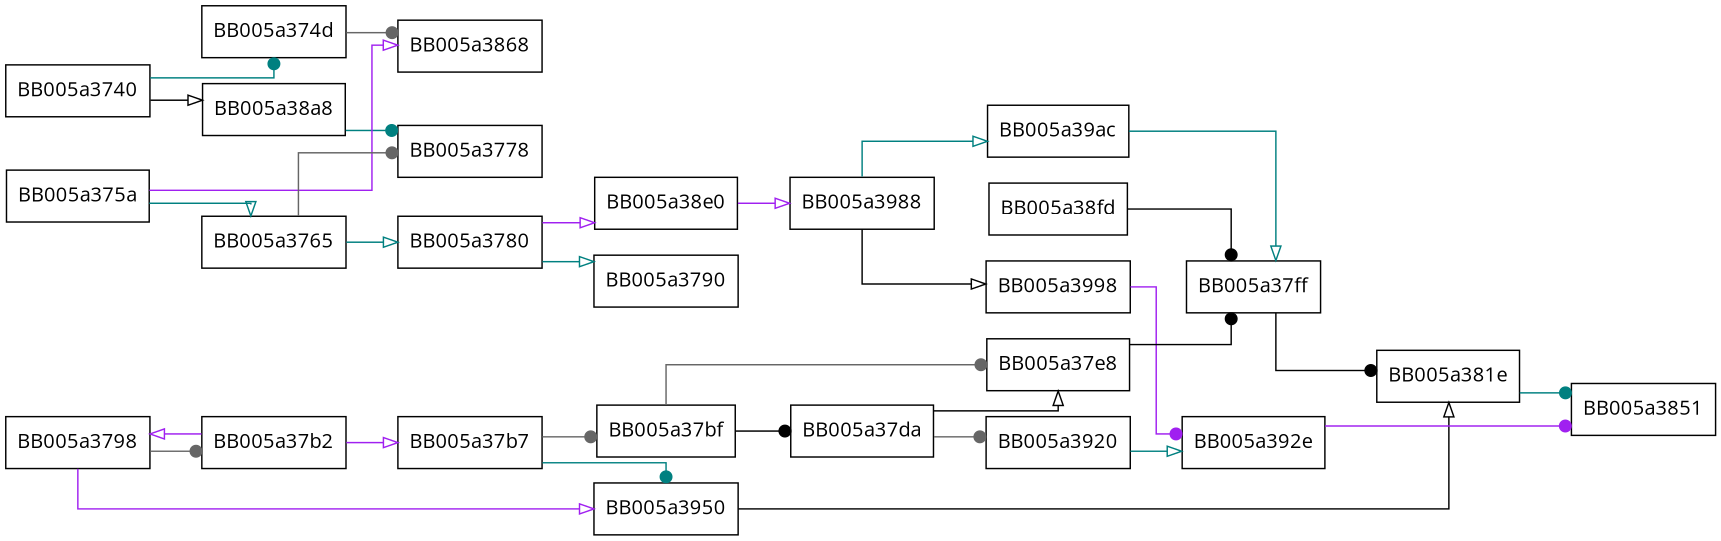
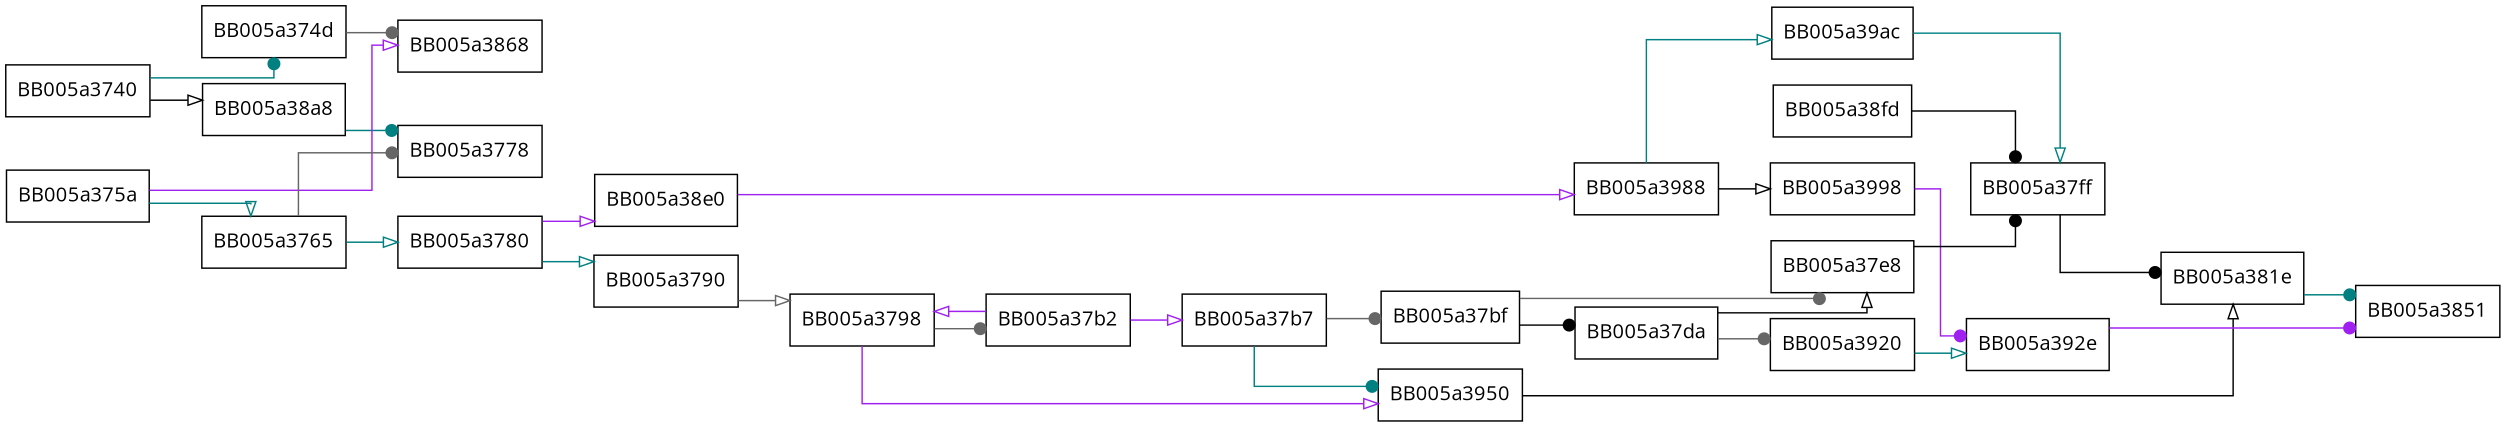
  digraph {
    fontname="Open Sans"
    rankdir=LR
    splines=ortho
    node [fontname="Open Sans" shape=box]
    edge [arrowhead=onormal color=teal fontname="Open Sans"]
    BB005a3740
    BB005a38a8
    BB005a374d
    BB005a3778
    BB005a3868
    BB005a375a
    BB005a3765
    BB005a3780
    BB005a38e0
    BB005a3790
    BB005a3988
    BB005a3798
    BB005a39ac
    BB005a3998
    BB005a38fd
    BB005a37ff
    BB005a3950
    BB005a37b2
    BB005a381e
    BB005a37b7
    BB005a3851
    BB005a37bf
    BB005a37e8
    BB005a37da
    BB005a3920
    BB005a392e
    BB005a3740 -> BB005a38a8 [color=black]
    BB005a3740 -> BB005a374d [arrowhead=dot]
    BB005a38a8 -> BB005a3778 [arrowhead=dot]
    BB005a374d -> BB005a3868 [arrowhead=dot color=gray40]
    BB005a375a -> BB005a3868 [color=purple]
    BB005a375a -> BB005a3765
    BB005a3765 -> BB005a3778 [arrowhead=dot color=gray40]
    BB005a3765 -> BB005a3780
    BB005a3780 -> BB005a38e0 [color=purple]
    BB005a3780 -> BB005a3790
    BB005a38e0 -> BB005a3988 [color=purple]
+   BB005a3790 -> BB005a3798 [color=gray40]
    BB005a3988 -> BB005a39ac
    BB005a3988 -> BB005a3998 [color=black]
    BB005a3798 -> BB005a3950 [color=purple]
    BB005a3798 -> BB005a37b2 [arrowhead=dot color=gray40]
    BB005a39ac -> BB005a37ff
    BB005a3998 -> BB005a392e [arrowhead=dot color=purple]
    BB005a38fd -> BB005a37ff [arrowhead=dot color=black]
    BB005a37ff -> BB005a381e [arrowhead=dot color=black]
    BB005a3950 -> BB005a381e [color=black]
    BB005a37b2 -> BB005a3798 [color=purple]
    BB005a37b2 -> BB005a37b7 [color=purple]
    BB005a381e -> BB005a3851 [arrowhead=dot]
    BB005a37b7 -> BB005a3950 [arrowhead=dot]
    BB005a37b7 -> BB005a37bf [arrowhead=dot color=gray40]
    BB005a37bf -> BB005a37e8 [arrowhead=dot color=gray40]
    BB005a37bf -> BB005a37da [arrowhead=dot color=black]
    BB005a37e8 -> BB005a37ff [arrowhead=dot color=black]
    BB005a37da -> BB005a37e8 [color=black]
    BB005a37da -> BB005a3920 [arrowhead=dot color=gray40]
    BB005a3920 -> BB005a392e
    BB005a392e -> BB005a3851 [arrowhead=dot color=purple]
  }
